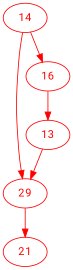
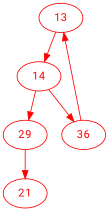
  digraph {
    fontname="Roboto Mono"
    node [color=red fontcolor=red fontname="Roboto Mono"]
    edge [color=red fontname="Roboto Mono"]
    13
    14
    n3 [label=29]
-   16
+   16 [label=36]
    21
-   13 -> n3
+   13 -> 14
    14 -> n3
    14 -> 16
    n3 -> 21
    16 -> 13
  }
